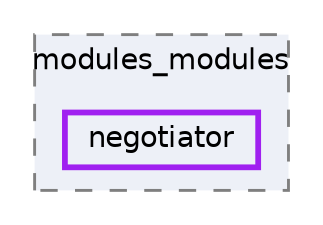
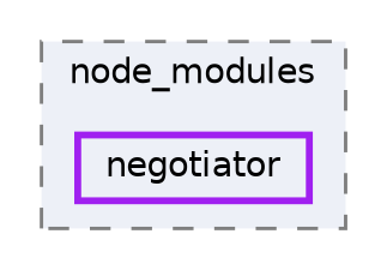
  digraph {
    compound=true
    n1 [color=purple fillcolor="#edf0f7" fontname=Helvetica fontsize=10 height=0.2 label=negotiator shape=box style="filled,bold" width=0.4]
    subgraph cluster_1 {
      bgcolor="#edf0f7"
      fontname=Helvetica
      fontsize=10
-     label=modules_modules
+     label=node_modules
      pencolor=grey50
      style="filled,dashed"
      n1
    }
  }
